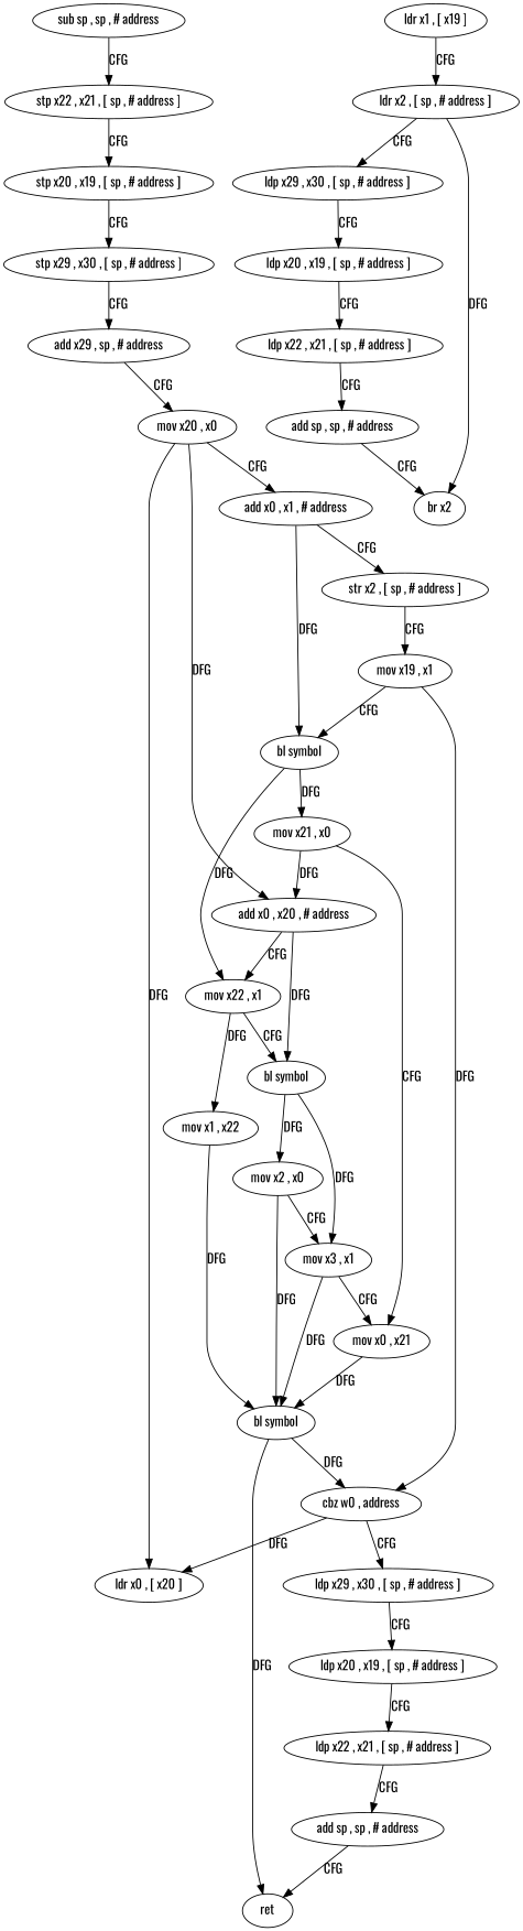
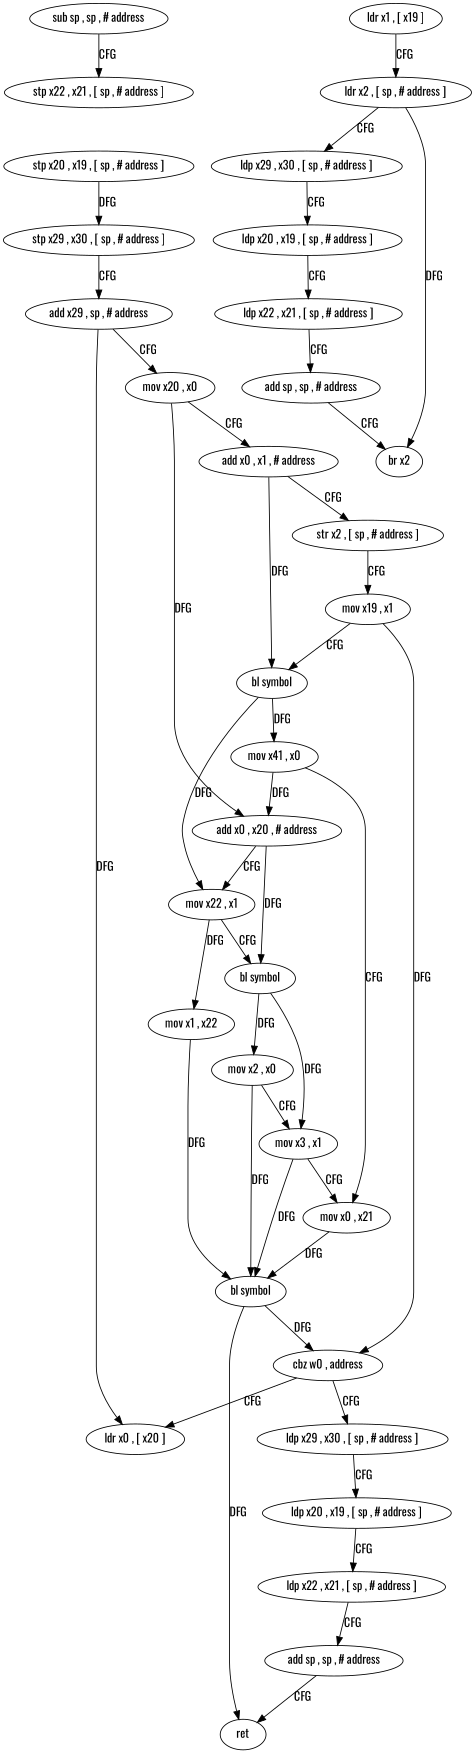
  digraph {
    fontname=Oswald
    node [fontname=Oswald]
    edge [fontname=Oswald]
    n1 [label="sub sp , sp , # address"]
    n2 [label="stp x22 , x21 , [ sp , # address ]"]
    n3 [label="stp x20 , x19 , [ sp , # address ]"]
    n4 [label="stp x29 , x30 , [ sp , # address ]"]
    n5 [label="add x29 , sp , # address"]
    n6 [label="mov x20 , x0"]
    n7 [label="add x0 , x1 , # address"]
    n8 [label="add x0 , x20 , # address"]
    n9 [label="ldr x0 , [ x20 ]"]
    n10 [label="str x2 , [ sp , # address ]"]
    n11 [label="bl symbol"]
    n12 [label="mov x22 , x1"]
    n13 [label="bl symbol"]
    n14 [label="mov x19 , x1"]
-   n15 [label="mov x21 , x0"]
+   n15 [label="mov x41 , x0"]
    n16 [label="cbz w0 , address"]
    n17 [label="ldr x2 , [ sp , # address ]"]
    n18 [label="ldp x29 , x30 , [ sp , # address ]"]
    n19 [label="br x2"]
    n20 [label="ldr x1 , [ x19 ]"]
    n21 [label="mov x0 , x21"]
    n22 [label="mov x1 , x22"]
    n23 [label="bl symbol"]
    n24 [label="mov x2 , x0"]
    n25 [label="mov x3 , x1"]
    n26 [label=ret]
    n27 [label="ldp x29 , x30 , [ sp , # address ]"]
    n28 [label="ldp x20 , x19 , [ sp , # address ]"]
    n29 [label="ldp x22 , x21 , [ sp , # address ]"]
    n30 [label="ldp x20 , x19 , [ sp , # address ]"]
    n31 [label="ldp x22 , x21 , [ sp , # address ]"]
    n32 [label="add sp , sp , # address"]
    n33 [label="add sp , sp , # address"]
    n1 -> n2 [label=CFG]
-   n2 -> n3 [label=CFG]
-   n3 -> n4 [label=CFG]
+   n3 -> n4 [label=DFG]
    n4 -> n5 [label=CFG]
    n5 -> n6 [label=CFG]
    n6 -> n7 [label=CFG]
    n6 -> n8 [label=DFG]
-   n6 -> n9 [label=DFG]
+   n5 -> n9 [label=DFG]
    n7 -> n10 [label=CFG]
    n7 -> n11 [label=DFG]
    n8 -> n12 [label=CFG]
    n8 -> n13 [label=DFG]
    n10 -> n14 [label=CFG]
    n11 -> n12 [label=DFG]
    n11 -> n15 [label=DFG]
    n12 -> n13 [label=CFG]
    n12 -> n22 [label=DFG]
    n13 -> n24 [label=DFG]
    n13 -> n25 [label=DFG]
    n14 -> n11 [label=CFG]
    n14 -> n16 [label=DFG]
    n15 -> n8 [label=DFG]
    n15 -> n21 [label=CFG]
-   n16 -> n9 [label=DFG]
+   n16 -> n9 [label=CFG]
    n16 -> n27 [label=CFG]
    n17 -> n18 [label=CFG]
    n17 -> n19 [label=DFG]
    n18 -> n30 [label=CFG]
    n20 -> n17 [label=CFG]
    n21 -> n23 [label=DFG]
    n22 -> n23 [label=DFG]
    n23 -> n16 [label=DFG]
    n23 -> n26 [label=DFG]
    n24 -> n23 [label=DFG]
    n24 -> n25 [label=CFG]
    n25 -> n21 [label=CFG]
    n25 -> n23 [label=DFG]
    n27 -> n28 [label=CFG]
    n28 -> n29 [label=CFG]
    n29 -> n33 [label=CFG]
    n30 -> n31 [label=CFG]
    n31 -> n32 [label=CFG]
    n32 -> n19 [label=CFG]
    n33 -> n26 [label=CFG]
  }
